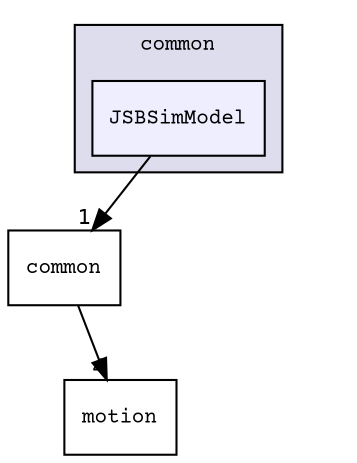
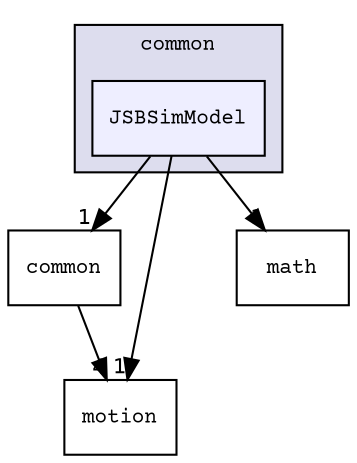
  digraph {
    compound=true
    fontname="Courier Prime"
    node [fontname="Courier Prime" fontsize=10 shape=box]
    edge [fontname="Courier Prime" headlabel=1 labeldistance=1.5 labelfontname=Helvetica labelfontsize=10]
    n1 [fillcolor="#eeeeff" label=JSBSimModel pencolor=black style=filled]
    n2 [label=common]
    n3 [label=motion]
+   n4 [label=math]
    subgraph cluster_1 {
      bgcolor="#ddddee"
      fontsize=10
      label=common
      pencolor=black
      n1
    }
    n1 -> n2
+   n1 -> n3
+   n1 -> n4
    n2 -> n3 [headlabel=4]
  }
